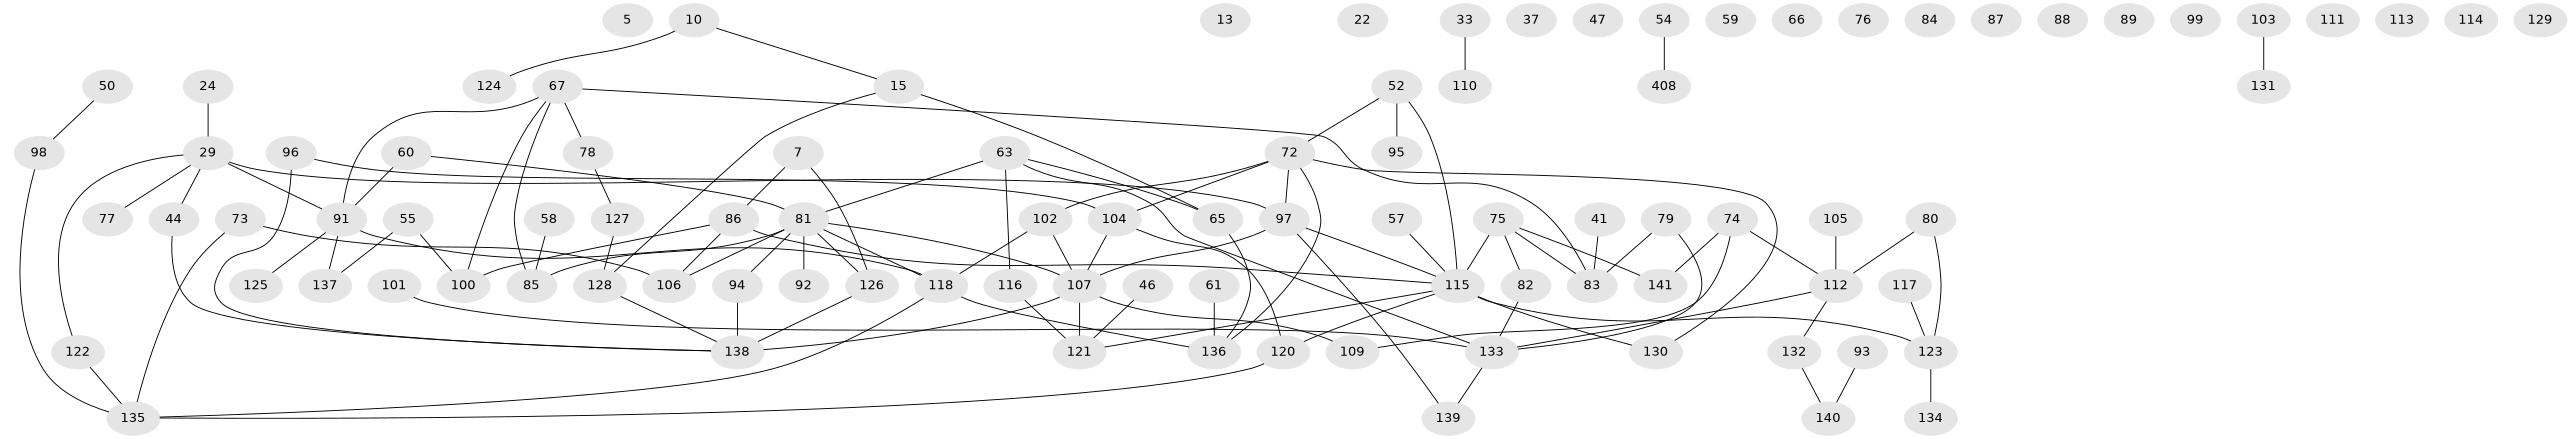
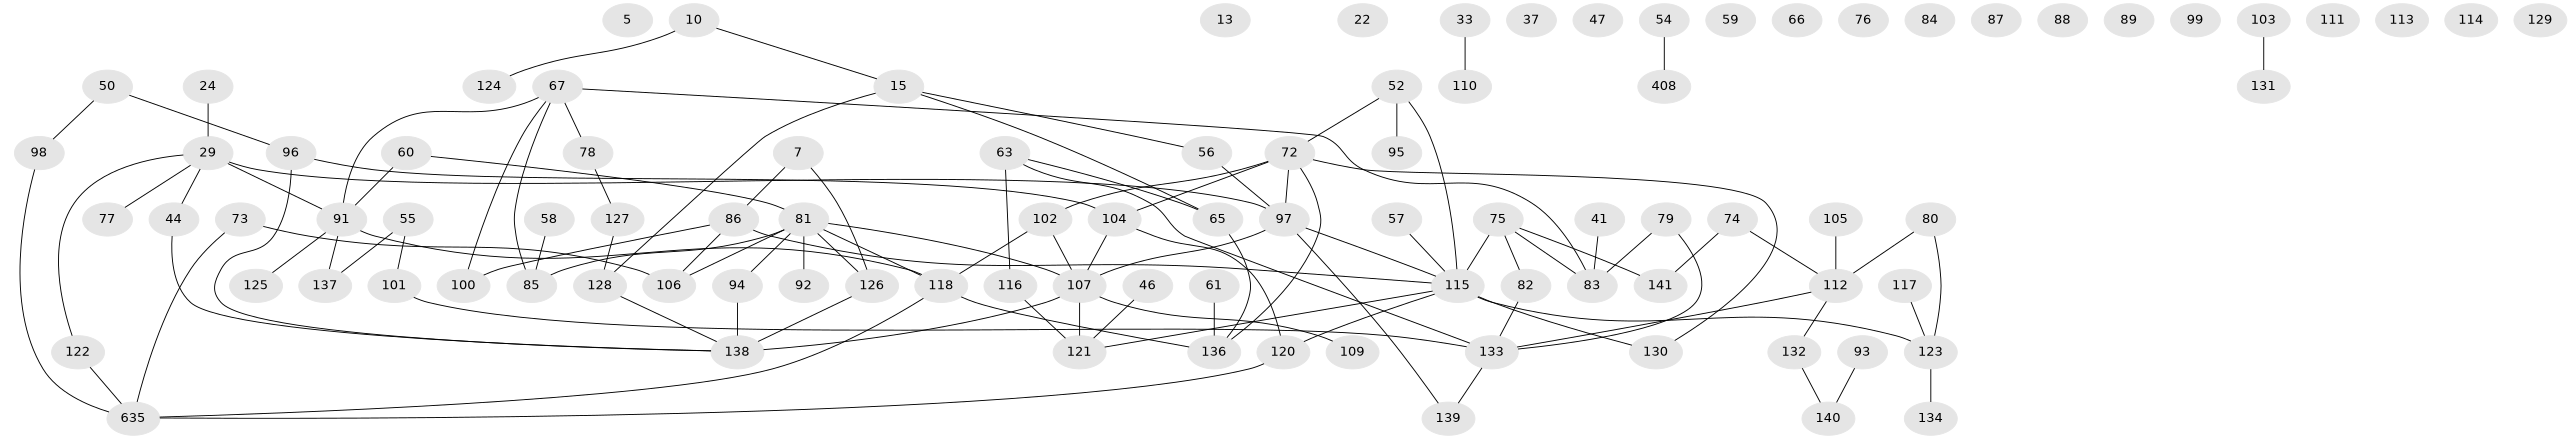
  graph {
    fontname="DejaVu Sans"
    node [color=gray90 fontname="DejaVu Sans" style=filled]
    edge [fontname="DejaVu Sans"]
    5
    7
    86
    126
    115 [super="+2+23+90+45"]
    100
    106
    138 [super="+11+42"]
    10
    15
    124
+   56
    65
    128 [super="+69"]
    13
    97 [super="+62"]
    136
    61
    22
    24
    29
    44
    77
    91 [super="+21+30"]
    122 [super="+16"]
    137
    118 [super="+18"]
    125
    107 [super="+68+70"]
    139
-   135
+   135 [label=635]
    33
    110
    37
    83 [super="+4"]
    41
    121 [super="+3+6+71"]
    46
    47
    50
    96
    98
    104
    52 [super="+14+1+51"]
    72 [super="+17"]
    95
    102 [super="+19"]
    130
    123
    120
    n51 [label=408]
    54
    101 [super="+34"]
    133 [super="+25"]
    55
    57
    58
    85
    59
    81 [super="+8+31+49"]
    92
    94
    60
    63
    116
    66
    67 [super="+32"]
    78
    127
    73 [super="+40"]
    74
    109
    112
    141
    132
    82 [super="+43"]
    75
    76
    79
    80
    134 [super="+36+26+27"]
    84
    87
    88
    89
    93
    140
    99
    103
    131
    105
    111
    113
    114
    117
    129
    7 -- 86
    7 -- 126
    86 -- 115
    86 -- 100
    86 -- 106
    126 -- 138
    115 -- 121
    115 -- 130
    115 -- 123
    115 -- 120
    10 -- 15
    10 -- 124
+   15 -- 56
    15 -- 65
    15 -- 128
+   56 -- 97
    65 -- 136
    128 -- 138
    97 -- 115 [weight=2]
    97 -- 107 [weight=2]
    97 -- 139
    61 -- 136
    24 -- 29
    29 -- 97 [weight=2]
    29 -- 44
    29 -- 77
    29 -- 91
    29 -- 122
    44 -- 138
    91 -- 137
    91 -- 118
    91 -- 125
    122 -- 135
    118 -- 136
    118 -- 135
    107 -- 138 [weight=2]
    107 -- 121 [weight=3]
    107 -- 109
    33 -- 110
    41 -- 83
    46 -- 121
+   50 -- 96
    50 -- 98
    96 -- 138
    96 -- 104
    98 -- 135
    104 -- 107
    104 -- 120
    52 -- 115
    52 -- 72
    52 -- 95
    72 -- 97
    72 -- 136
    72 -- 104
    72 -- 102
    72 -- 130
    102 -- 118
    102 -- 107
    123 -- 134
    120 -- 135
    54 -- n51
    101 -- 133
    133 -- 139
    55 -- 137
-   55 -- 100
+   55 -- 101
    57 -- 115
    58 -- 85
    81 -- 126
    81 -- 106
    81 -- 118
    81 -- 107
    81 -- 85
    81 -- 92
    81 -- 94
    94 -- 138 [weight=2]
    60 -- 91
    60 -- 81
    63 -- 65
    63 -- 133
-   63 -- 81
    63 -- 116
    116 -- 121
    67 -- 100
    67 -- 91
    67 -- 83
    67 -- 85
    67 -- 78
    78 -- 127
    127 -- 128
    73 -- 106
    73 -- 135
-   74 -- 109
    74 -- 112
    74 -- 141
    112 -- 133
    112 -- 132
    132 -- 140
    82 -- 133
    75 -- 115
    75 -- 83
    75 -- 141
    75 -- 82
    79 -- 83
    79 -- 133
    80 -- 123
    80 -- 112
    93 -- 140
    103 -- 131
    105 -- 112
    117 -- 123
  }
